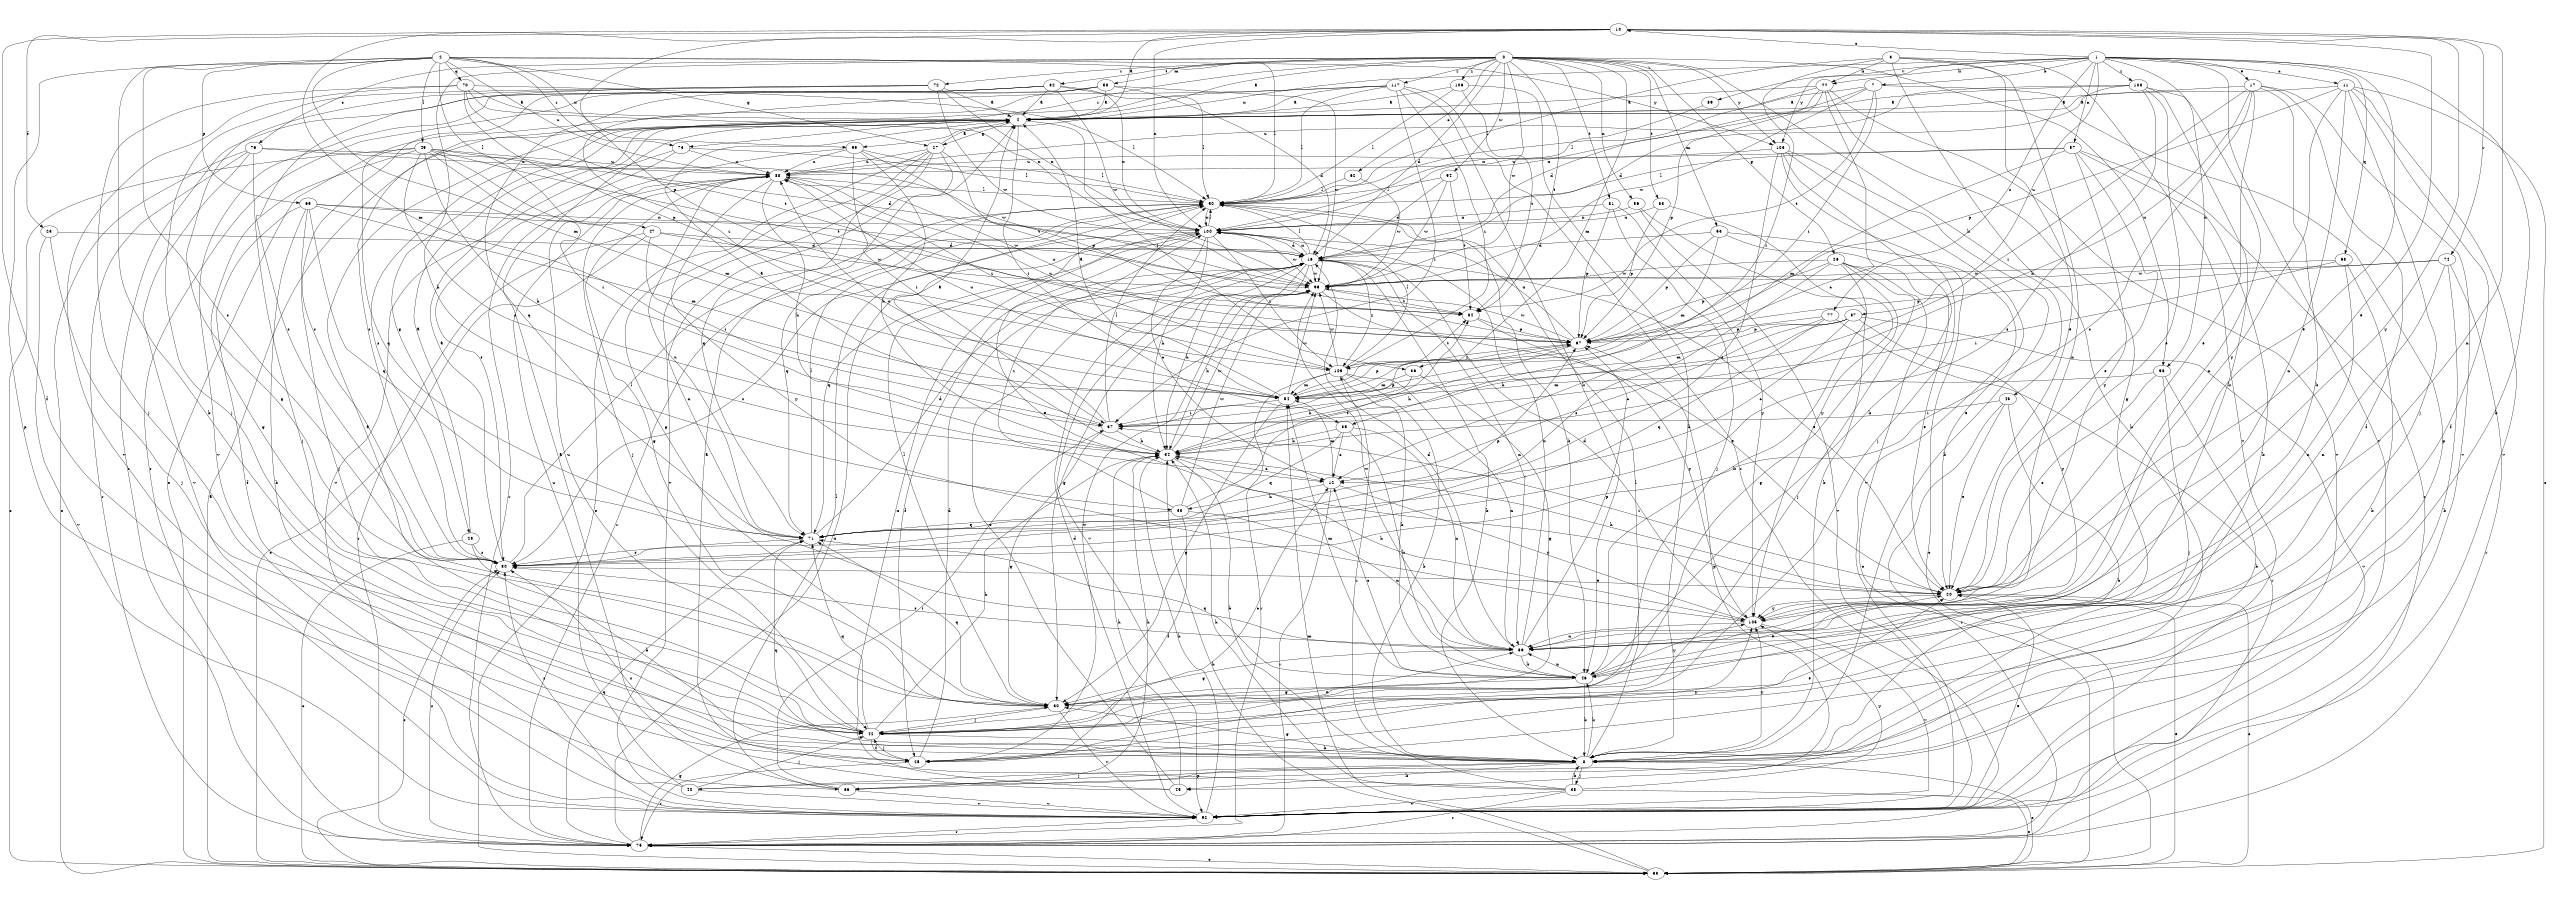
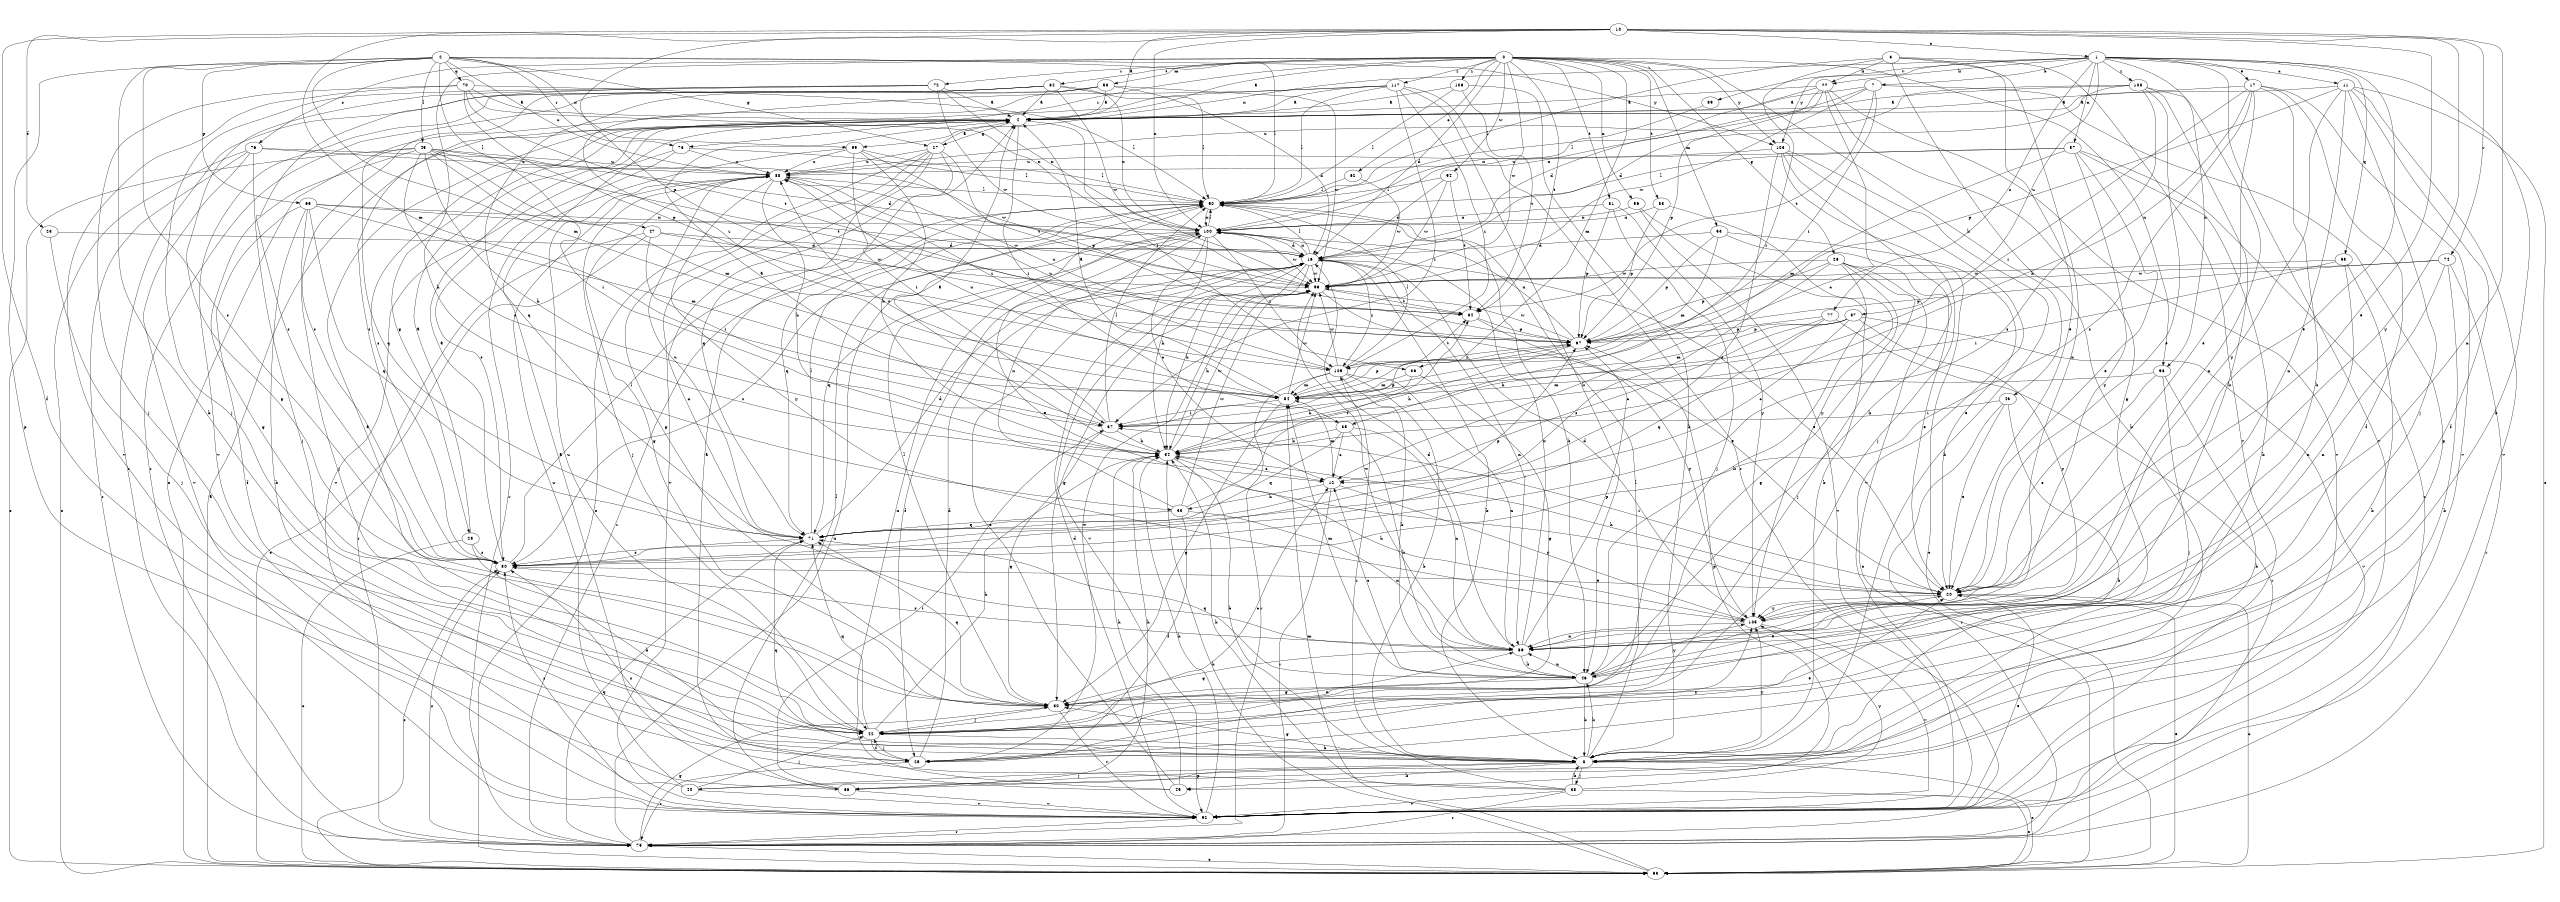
  strict digraph {
    0
    4
    16
    26
    33
    43
    n7 [label=58]
    53
    54
    56
    62
    72
    73
    76
    81
    82
    83
    84
    94
    96
    98
    103
    106
    n24 [label=117]
    27
    80
    35
    28
    36
    8
    20
    92
    50
    59
    100
    30
    25
    34
    109
    46
    63
    67
    42
    71
    75
    37
    88
    105
    1
    7
    10
    11
    17
    44
    57
    68
    77
    87
    89
    99
    108
    66
    45
    38
    40
    23
    74
    12
    2
    47
    49
    65
    70
    3
    0 -> 4 [label=a]
    0 -> 16 [label=d]
    0 -> 26 [label=g]
    0 -> 33 [label=h]
    0 -> 43 [label=k]
    0 -> n7 [label=m]
    0 -> 53 [label=m]
    0 -> 54 [label=m]
    0 -> 56 [label=n]
    0 -> 62 [label=o]
    0 -> 72 [label=r]
    0 -> 73 [label=r]
    0 -> 76 [label=s]
    0 -> 81 [label=t]
    0 -> 82 [label=t]
    0 -> 83 [label=t]
    0 -> 84 [label=t]
    0 -> 94 [label=w]
    0 -> 96 [label=w]
    0 -> 98 [label=x]
    0 -> 103 [label=y]
    0 -> 106 [label=z]
    0 -> n24 [label=z]
    4 -> 27 [label=g]
    4 -> 80 [label=s]
    4 -> 35 [label=i]
    4 -> 28 [label=g]
    4 -> 36 [label=i]
    16 -> 96 [label=w]
    16 -> 8 [label=b]
    16 -> 20 [label=e]
    16 -> 92 [label=v]
    16 -> 50 [label=l]
    16 -> 59 [label=n]
    16 -> 100 [label=x]
    16 -> 30 [label=g]
    16 -> 25 [label=f]
    16 -> 34 [label=h]
    16 -> 109 [label=z]
    26 -> 96 [label=w]
    26 -> 80 [label=s]
    26 -> 20 [label=e]
    26 -> 30 [label=g]
    26 -> 46 [label=k]
    26 -> 63 [label=o]
    26 -> 67 [label=p]
    26 -> 42 [label=j]
    33 -> 84 [label=t]
    33 -> 96 [label=w]
    33 -> 59 [label=n]
-   33 -> 100 [label=z]
+   33 -> 100 [label=x]
    33 -> 25 [label=f]
    33 -> 71 [label=q]
    43 -> 8 [label=b]
    43 -> 20 [label=e]
    43 -> 75 [label=r]
    43 -> 37 [label=i]
    n7 -> 4 [label=a]
    n7 -> 16 [label=d]
    n7 -> 96 [label=w]
    n7 -> 109 [label=z]
    n7 -> 71 [label=q]
    n7 -> 75 [label=r]
    53 -> 16 [label=d]
    53 -> 54 [label=m]
    53 -> 20 [label=e]
    53 -> 63 [label=o]
    53 -> 67 [label=p]
    54 -> 4 [label=a]
    54 -> 96 [label=w]
    54 -> 30 [label=g]
    54 -> 67 [label=p]
    54 -> 37 [label=i]
    54 -> 88 [label=u]
    56 -> 8 [label=b]
    56 -> 92 [label=v]
    56 -> 100 [label=x]
    62 -> 96 [label=w]
    62 -> 50 [label=l]
    72 -> 4 [label=a]
    72 -> 96 [label=w]
    72 -> 80 [label=s]
    72 -> 100 [label=x]
    72 -> 30 [label=g]
    72 -> 42 [label=j]
    73 -> 80 [label=s]
    73 -> 92 [label=v]
    73 -> 50 [label=l]
    73 -> 88 [label=u]
    76 -> 96 [label=w]
    76 -> 92 [label=v]
    76 -> 63 [label=o]
    76 -> 42 [label=j]
    76 -> 75 [label=r]
    76 -> 88 [label=u]
    81 -> 100 [label=x]
    81 -> 67 [label=p]
    81 -> 42 [label=j]
    81 -> 105 [label=y]
    82 -> 4 [label=a]
    82 -> 96 [label=w]
    82 -> 80 [label=s]
    82 -> 92 [label=v]
    82 -> 50 [label=l]
    82 -> 100 [label=x]
    82 -> 75 [label=r]
    83 -> 100 [label=x]
    83 -> 67 [label=p]
    83 -> 105 [label=y]
    84 -> 67 [label=p]
    84 -> 105 [label=y]
    94 -> 16 [label=d]
    94 -> 84 [label=t]
    94 -> 96 [label=w]
    94 -> 50 [label=l]
    96 -> 84 [label=t]
    96 -> 20 [label=e]
    96 -> 34 [label=h]
    98 -> 54 [label=m]
    98 -> 8 [label=b]
    98 -> 20 [label=e]
    98 -> 42 [label=j]
    103 -> 80 [label=s]
    103 -> 8 [label=b]
    103 -> 92 [label=v]
    103 -> 46 [label=k]
    103 -> 42 [label=j]
    103 -> 88 [label=u]
    106 -> 4 [label=a]
    106 -> 84 [label=t]
    106 -> 8 [label=b]
    106 -> 50 [label=l]
    n24 -> 4 [label=a]
    n24 -> 80 [label=s]
    n24 -> 50 [label=l]
    n24 -> 109 [label=z]
    n24 -> 46 [label=k]
    n24 -> 63 [label=o]
    n24 -> 75 [label=r]
    n24 -> 37 [label=i]
    27 -> 4 [label=a]
    27 -> 92 [label=v]
    27 -> 59 [label=n]
    27 -> 30 [label=g]
    27 -> 63 [label=o]
    27 -> 67 [label=p]
    27 -> 71 [label=q]
    27 -> 88 [label=u]
    80 -> 4 [label=a]
    80 -> 20 [label=e]
    80 -> 50 [label=l]
    35 -> 59 [label=n]
    35 -> 34 [label=h]
    35 -> 46 [label=k]
    35 -> 71 [label=q]
    35 -> 12 [label=c]
    28 -> 4 [label=a]
    28 -> 80 [label=s]
    28 -> 8 [label=b]
    28 -> 63 [label=o]
    36 -> 54 [label=m]
    36 -> 30 [label=g]
    36 -> 34 [label=h]
    8 -> 50 [label=l]
    8 -> 30 [label=g]
    8 -> 46 [label=k]
    8 -> 63 [label=o]
    8 -> 71 [label=q]
    8 -> 105 [label=y]
    8 -> 66 [label=p]
    8 -> 45 [label=k]
    8 -> 38 [label=j]
    8 -> 40 [label=j]
    20 -> 34 [label=h]
    20 -> 63 [label=o]
    20 -> 37 [label=i]
    20 -> 105 [label=y]
    92 -> 16 [label=d]
    92 -> 20 [label=e]
    92 -> 34 [label=h]
    92 -> 75 [label=r]
    50 -> 100 [label=x]
    50 -> 46 [label=k]
    50 -> 71 [label=q]
    50 -> 75 [label=r]
    59 -> 16 [label=d]
    59 -> 96 [label=w]
    59 -> 80 [label=s]
    59 -> 100 [label=x]
    59 -> 30 [label=g]
    59 -> 46 [label=k]
    59 -> 67 [label=p]
    100 -> 16 [label=d]
    100 -> 96 [label=w]
    100 -> 80 [label=s]
    100 -> 20 [label=e]
    100 -> 50 [label=l]
    100 -> 34 [label=h]
    100 -> 109 [label=z]
    100 -> 71 [label=q]
    100 -> 12 [label=c]
    30 -> 92 [label=v]
    30 -> 50 [label=l]
    30 -> 42 [label=j]
    30 -> 71 [label=q]
    25 -> 16 [label=d]
    25 -> 96 [label=w]
    25 -> 20 [label=e]
    25 -> 42 [label=j]
    25 -> 75 [label=r]
    25 -> 105 [label=y]
    34 -> 4 [label=a]
    34 -> 96 [label=w]
    34 -> 8 [label=b]
    34 -> 12 [label=c]
    109 -> 54 [label=m]
    109 -> 84 [label=t]
    109 -> 96 [label=w]
    109 -> 8 [label=b]
    109 -> 50 [label=l]
    109 -> 59 [label=n]
    109 -> 46 [label=k]
    109 -> 75 [label=r]
    109 -> 88 [label=u]
    46 -> 54 [label=m]
    46 -> 8 [label=b]
    46 -> 20 [label=e]
    46 -> 59 [label=n]
    46 -> 30 [label=g]
    46 -> 71 [label=q]
    46 -> 105 [label=y]
    46 -> 12 [label=c]
    63 -> 4 [label=a]
    63 -> 54 [label=m]
    63 -> 80 [label=s]
    63 -> 20 [label=e]
    63 -> 34 [label=h]
    67 -> 96 [label=w]
    67 -> 100 [label=x]
    67 -> 34 [label=h]
    67 -> 109 [label=z]
    67 -> 88 [label=u]
    42 -> 4 [label=a]
    42 -> 8 [label=b]
    42 -> 59 [label=n]
    42 -> 25 [label=f]
    42 -> 34 [label=h]
    42 -> 71 [label=q]
    42 -> 88 [label=u]
    42 -> 12 [label=c]
    71 -> 16 [label=d]
    71 -> 80 [label=s]
    71 -> 50 [label=l]
    71 -> 67 [label=p]
    71 -> 88 [label=u]
    75 -> 80 [label=s]
    75 -> 100 [label=x]
    75 -> 30 [label=g]
    75 -> 63 [label=o]
    75 -> 71 [label=q]
    37 -> 4 [label=a]
    37 -> 50 [label=l]
    37 -> 30 [label=g]
    37 -> 34 [label=h]
    37 -> 67 [label=p]
    37 -> 88 [label=u]
    88 -> 50 [label=l]
    88 -> 30 [label=g]
    88 -> 34 [label=h]
    88 -> 109 [label=z]
    88 -> 42 [label=j]
    88 -> 105 [label=y]
    105 -> 16 [label=d]
    105 -> 92 [label=v]
    105 -> 59 [label=n]
    105 -> 34 [label=h]
    1 -> 98 [label=x]
    1 -> 103 [label=y]
    1 -> 8 [label=b]
    1 -> 20 [label=e]
    1 -> 92 [label=v]
    1 -> 7 [label=b]
-   1 -> 10 [label=c]
+   10 -> 1 [label=c]
    1 -> 11 [label=c]
    1 -> 17 [label=e]
    1 -> 44 [label=k]
    1 -> 57 [label=n]
    1 -> 68 [label=q]
    1 -> 77 [label=s]
    1 -> 87 [label=u]
    1 -> 89 [label=v]
    1 -> 99 [label=x]
    1 -> 108 [label=z]
    7 -> 4 [label=a]
    7 -> 84 [label=t]
    7 -> 96 [label=w]
    7 -> 36 [label=i]
    7 -> 100 [label=x]
    7 -> 66 [label=p]
    10 -> 4 [label=a]
    10 -> 54 [label=m]
    10 -> 20 [label=e]
    10 -> 59 [label=n]
    10 -> 100 [label=x]
    10 -> 25 [label=f]
    10 -> 67 [label=p]
    10 -> 105 [label=y]
    10 -> 23 [label=f]
    10 -> 74 [label=r]
    11 -> 4 [label=a]
    11 -> 92 [label=v]
    11 -> 59 [label=n]
    11 -> 25 [label=f]
    11 -> 63 [label=o]
    11 -> 67 [label=p]
    11 -> 42 [label=j]
    11 -> 105 [label=y]
    17 -> 4 [label=a]
    17 -> 80 [label=s]
    17 -> 20 [label=e]
    17 -> 92 [label=v]
    17 -> 25 [label=f]
    17 -> 34 [label=h]
    17 -> 46 [label=k]
    17 -> 37 [label=i]
    44 -> 4 [label=a]
    44 -> 16 [label=d]
    44 -> 92 [label=v]
    44 -> 50 [label=l]
    44 -> 30 [label=g]
    44 -> 67 [label=p]
    44 -> 12 [label=c]
    57 -> 54 [label=m]
    57 -> 8 [label=b]
    57 -> 20 [label=e]
    57 -> 50 [label=l]
    57 -> 75 [label=r]
    57 -> 88 [label=u]
    57 -> 105 [label=y]
    68 -> 96 [label=w]
    68 -> 8 [label=b]
    68 -> 59 [label=n]
    68 -> 37 [label=i]
    77 -> 67 [label=p]
    77 -> 71 [label=q]
    77 -> 75 [label=r]
    77 -> 12 [label=c]
    87 -> 54 [label=m]
    87 -> 92 [label=v]
    87 -> 34 [label=h]
    87 -> 67 [label=p]
    87 -> 105 [label=y]
    87 -> 12 [label=c]
    89 -> 100 [label=x]
    99 -> 84 [label=t]
    99 -> 50 [label=l]
    99 -> 34 [label=h]
    99 -> 75 [label=r]
    99 -> 37 [label=i]
    99 -> 88 [label=u]
    108 -> 4 [label=a]
    108 -> 16 [label=d]
    108 -> 80 [label=s]
    108 -> 20 [label=e]
    108 -> 59 [label=n]
    108 -> 46 [label=k]
    108 -> 88 [label=u]
    66 -> 4 [label=a]
    66 -> 92 [label=v]
    66 -> 50 [label=l]
    66 -> 34 [label=h]
    66 -> 37 [label=i]
    45 -> 16 [label=e]
    45 -> 80 [label=s]
    45 -> 100 [label=x]
    45 -> 34 [label=h]
    38 -> 4 [label=a]
    38 -> 8 [label=b]
    38 -> 92 [label=v]
    38 -> 34 [label=h]
    38 -> 109 [label=z]
    38 -> 63 [label=o]
    38 -> 75 [label=r]
    38 -> 105 [label=y]
    40 -> 80 [label=s]
    40 -> 92 [label=v]
    40 -> 67 [label=p]
    40 -> 42 [label=j]
    40 -> 88 [label=u]
    23 -> 16 [label=d]
-   23 -> 92 [label=v]
    23 -> 42 [label=j]
    74 -> 96 [label=w]
    74 -> 8 [label=b]
    74 -> 59 [label=n]
    74 -> 67 [label=p]
    74 -> 75 [label=r]
    12 -> 33 [label=h]
    12 -> 54 [label=m]
    12 -> 75 [label=r]
    12 -> 105 [label=y]
    2 -> 54 [label=m]
    2 -> 73 [label=r]
    2 -> 103 [label=y]
    2 -> 27 [label=g]
    2 -> 80 [label=s]
    2 -> 8 [label=b]
    2 -> 50 [label=l]
    2 -> 88 [label=u]
    2 -> 99 [label=x]
    2 -> 66 [label=p]
    2 -> 47 [label=l]
    2 -> 49 [label=l]
    2 -> 65 [label=p]
    2 -> 70 [label=q]
    47 -> 16 [label=d]
    47 -> 96 [label=w]
    47 -> 63 [label=o]
    47 -> 75 [label=r]
    47 -> 37 [label=i]
    49 -> 16 [label=d]
    49 -> 54 [label=m]
    49 -> 84 [label=t]
    49 -> 30 [label=g]
    49 -> 34 [label=h]
    49 -> 63 [label=o]
    49 -> 71 [label=q]
    49 -> 37 [label=i]
    49 -> 88 [label=u]
    49 -> 12 [label=c]
    65 -> 54 [label=m]
    65 -> 96 [label=w]
    65 -> 8 [label=b]
    65 -> 100 [label=x]
    65 -> 25 [label=f]
    65 -> 42 [label=j]
    65 -> 71 [label=q]
    70 -> 4 [label=a]
    70 -> 84 [label=t]
    70 -> 92 [label=v]
    70 -> 50 [label=l]
    70 -> 100 [label=x]
    70 -> 67 [label=p]
    70 -> 42 [label=j]
    3 -> 35 [label=i]
    3 -> 20 [label=e]
    3 -> 92 [label=v]
    3 -> 50 [label=l]
    3 -> 59 [label=n]
    3 -> 44 [label=k]
    3 -> 45 [label=k]
  }
